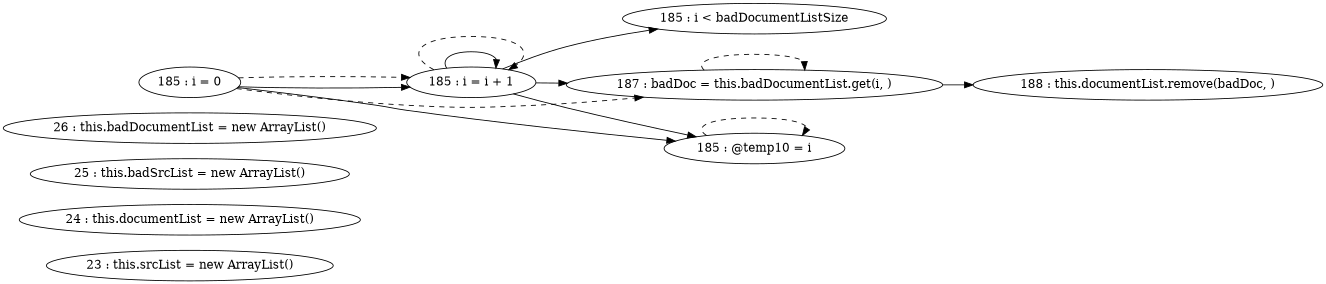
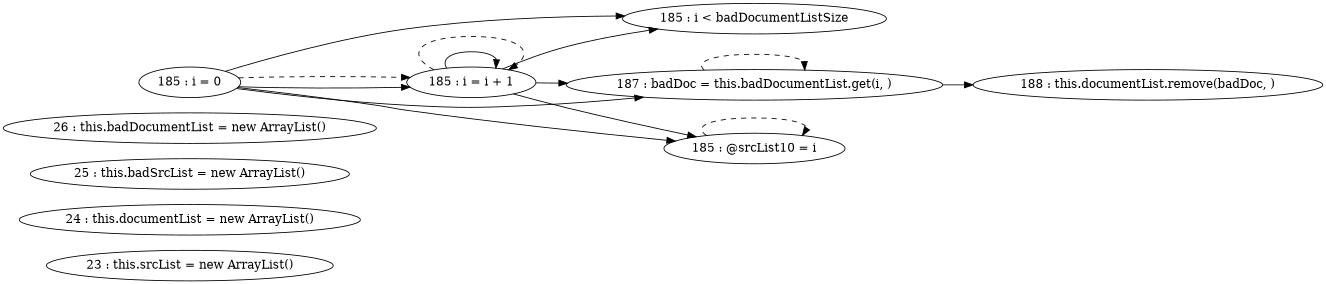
  digraph {
    rankdir=LR
    "23 : this.srcList = new ArrayList()"
    "24 : this.documentList = new ArrayList()"
    "25 : this.badSrcList = new ArrayList()"
    "26 : this.badDocumentList = new ArrayList()"
    "185 : i = 0"
    "185 : i < badDocumentListSize"
    "187 : badDoc = this.badDocumentList.get(i, )"
    "185 : i = i + 1"
-   "185 : @temp10 = i"
+   "185 : @temp10 = i" [label="185 : @srcList10 = i"]
    "188 : this.documentList.remove(badDoc, )"
-   "185 : i = 0" -> "187 : badDoc = this.badDocumentList.get(i, )" [style=dashed]
+   "185 : i = 0" -> "185 : i < badDocumentListSize"
+   "185 : i = 0" -> "187 : badDoc = this.badDocumentList.get(i, )"
    "185 : i = 0" -> "185 : i = i + 1"
    "185 : i = 0" -> "185 : i = i + 1" [style=dashed]
    "185 : i = 0" -> "185 : @temp10 = i"
    "187 : badDoc = this.badDocumentList.get(i, )" -> "187 : badDoc = this.badDocumentList.get(i, )" [style=dashed]
    "187 : badDoc = this.badDocumentList.get(i, )" -> "188 : this.documentList.remove(badDoc, )"
    "185 : i = i + 1" -> "185 : i < badDocumentListSize"
    "185 : i = i + 1" -> "187 : badDoc = this.badDocumentList.get(i, )"
    "185 : i = i + 1" -> "185 : i = i + 1"
    "185 : i = i + 1" -> "185 : i = i + 1" [style=dashed]
    "185 : i = i + 1" -> "185 : @temp10 = i"
    "185 : @temp10 = i" -> "185 : @temp10 = i" [style=dashed]
  }
